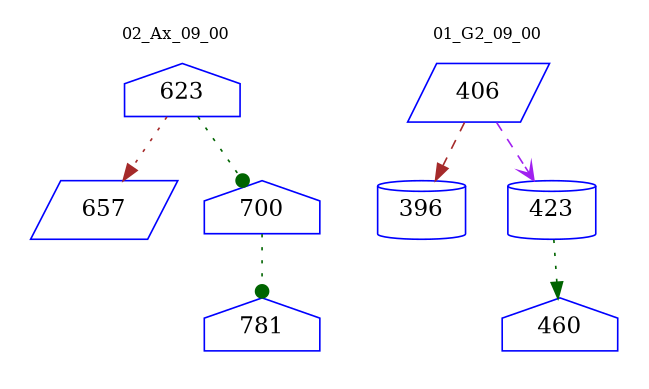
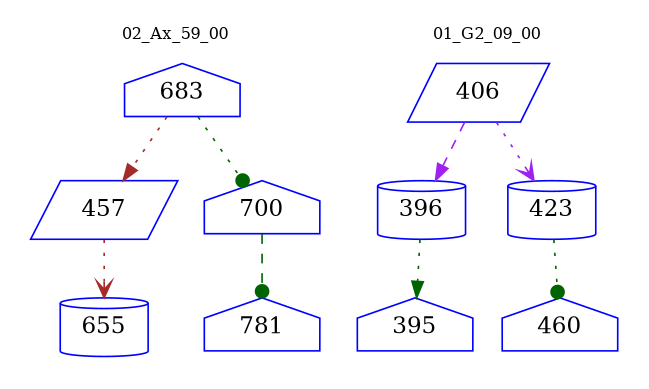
  digraph {
    node [color=blue shape=house]
    edge [arrowhead=normal color=darkgreen style=dotted]
-   n1 [label=623]
-   n2 [label=657 shape=parallelogram]
+   n1 [label=683]
+   n2 [label=457 shape=parallelogram]
    n3 [label=700]
+   n4 [label=655 shape=cylinder]
    n5 [label=781]
    n6 [label=406 shape=parallelogram]
    n7 [label=396 shape=cylinder]
    n8 [label=423 shape=cylinder]
+   n9 [label=395]
    n10 [label=460]
    subgraph cluster_1 {
      color=white
      fontsize=10
-     label="02_Ax_09_00"
+     label="02_Ax_59_00"
      n1
      n2
      n3
+     n4
      n5
    }
    subgraph cluster_2 {
      color=white
      fontsize=10
      label="01_G2_09_00"
      n6
      n7
      n8
+     n9
      n10
    }
    n1 -> n2 [color=brown]
    n1 -> n3 [arrowhead=dot]
-   n3 -> n5 [arrowhead=dot]
-   n6 -> n7 [color=brown style=dashed]
-   n6 -> n8 [arrowhead=vee color=purple style=dashed]
-   n8 -> n10
+   n2 -> n4 [arrowhead=vee color=brown]
+   n3 -> n5 [arrowhead=dot style=dashed]
+   n6 -> n7 [color=purple style=dashed]
+   n6 -> n8 [arrowhead=vee color=purple]
+   n7 -> n9
+   n8 -> n10 [arrowhead=dot]
  }
